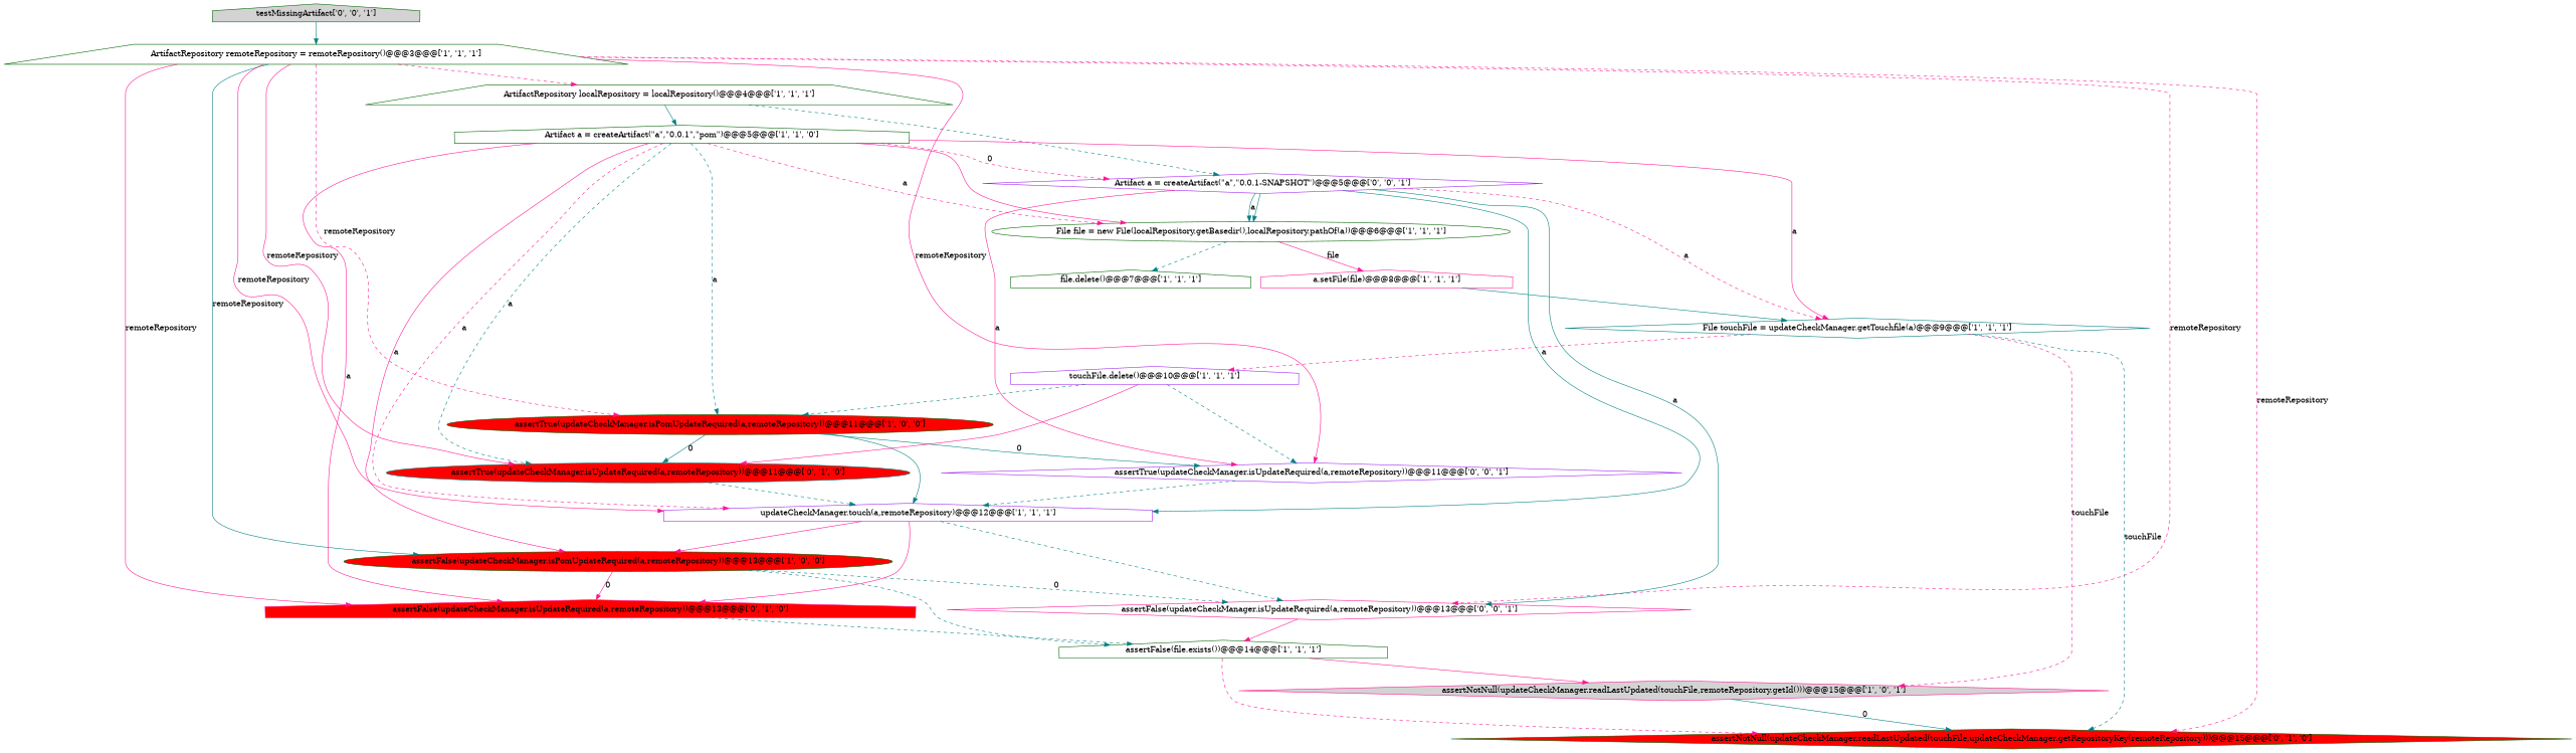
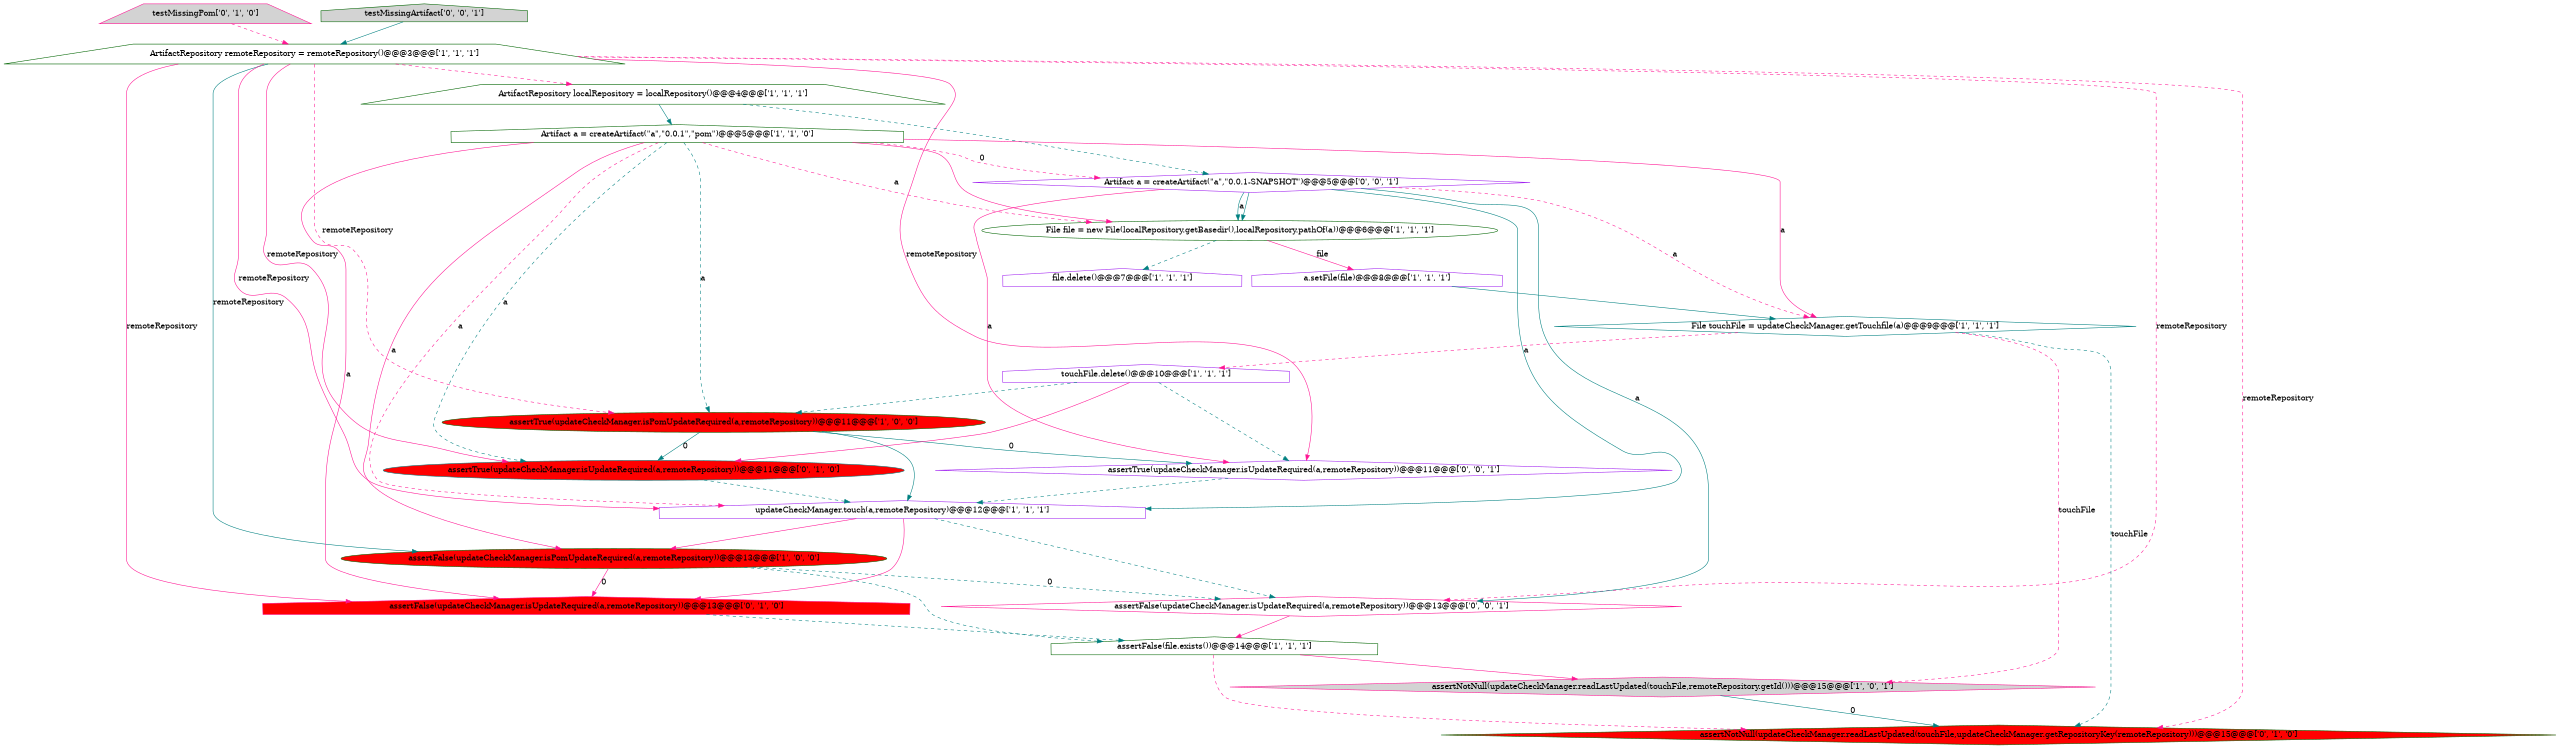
  digraph {
    node [color=darkgreen fillcolor=white shape=house style=filled]
    edge [color=deeppink style=solid]
    n1 [label="ArtifactRepository remoteRepository = remoteRepository()@@@3@@@['1', '1', '1']" shape=trapezium]
    n2 [color=deeppink fillcolor=red label="assertFalse(updateCheckManager.isUpdateRequired(a,remoteRepository))@@@13@@@['0', '1', '0']"]
    n3 [fillcolor=red label="assertFalse(updateCheckManager.isPomUpdateRequired(a,remoteRepository))@@@13@@@['1', '0', '0']" shape=ellipse]
    n4 [color=teal fillcolor=red label="assertTrue(updateCheckManager.isUpdateRequired(a,remoteRepository))@@@11@@@['0', '1', '0']" shape=ellipse]
    n5 [label="ArtifactRepository localRepository = localRepository()@@@4@@@['1', '1', '1']" shape=trapezium]
    n6 [color=purple label="assertTrue(updateCheckManager.isUpdateRequired(a,remoteRepository))@@@11@@@['0', '0', '1']" shape=diamond]
    n7 [fillcolor=red label="assertTrue(updateCheckManager.isPomUpdateRequired(a,remoteRepository))@@@11@@@['1', '0', '0']" shape=ellipse]
    n8 [fillcolor=red label="assertNotNull(updateCheckManager.readLastUpdated(touchFile,updateCheckManager.getRepositoryKey(remoteRepository)))@@@15@@@['0', '1', '0']" shape=diamond]
    n9 [color=deeppink label="assertFalse(updateCheckManager.isUpdateRequired(a,remoteRepository))@@@13@@@['0', '0', '1']" shape=diamond]
    n10 [color=purple label="updateCheckManager.touch(a,remoteRepository)@@@12@@@['1', '1', '1']"]
    n11 [label="assertFalse(file.exists())@@@14@@@['1', '1', '1']"]
    n12 [label="Artifact a = createArtifact(\"a\",\"0.0.1\",\"pom\")@@@5@@@['1', '1', '0']"]
    n13 [color=purple label="Artifact a = createArtifact(\"a\",\"0.0.1-SNAPSHOT\")@@@5@@@['0', '0', '1']" shape=diamond]
    n14 [label="File file = new File(localRepository.getBasedir(),localRepository.pathOf(a))@@@6@@@['1', '1', '1']" shape=ellipse]
    n15 [color=teal label="File touchFile = updateCheckManager.getTouchfile(a)@@@9@@@['1', '1', '1']" shape=diamond]
-   n16 [label="file.delete()@@@7@@@['1', '1', '1']"]
-   n17 [color=deeppink label="a.setFile(file)@@@8@@@['1', '1', '1']"]
+   n16 [color=purple label="file.delete()@@@7@@@['1', '1', '1']"]
+   n17 [color=purple label="a.setFile(file)@@@8@@@['1', '1', '1']"]
    n18 [color=deeppink fillcolor=lightgray label="assertNotNull(updateCheckManager.readLastUpdated(touchFile,remoteRepository.getId()))@@@15@@@['1', '0', '1']" shape=diamond]
    n19 [color=purple label="touchFile.delete()@@@10@@@['1', '1', '1']"]
+   n20 [color=deeppink fillcolor=lightgray label="testMissingPom['0', '1', '0']" shape=trapezium]
    n21 [fillcolor=lightgray label="testMissingArtifact['0', '0', '1']"]
    n1 -> n2 [label=remoteRepository]
    n1 -> n3 [color=teal label=remoteRepository]
    n1 -> n4 [label=remoteRepository]
    n1 -> n5 [style=dashed]
    n1 -> n6 [label=remoteRepository]
    n1 -> n7 [label=remoteRepository style=dashed]
    n1 -> n8 [label=remoteRepository style=dashed]
    n1 -> n9 [label=remoteRepository style=dashed]
    n1 -> n10 [label=remoteRepository]
    n2 -> n11 [color=teal style=dashed]
    n3 -> n2 [label=0]
    n3 -> n9 [color=teal label=0 style=dashed]
    n3 -> n11 [color=teal style=dashed]
    n4 -> n10 [color=teal style=dashed]
    n5 -> n12 [color=teal]
    n5 -> n13 [color=teal style=dashed]
    n6 -> n10 [color=teal style=dashed]
    n7 -> n4 [color=teal label=0]
    n7 -> n6 [color=teal label=0]
    n7 -> n10 [color=teal]
    n9 -> n11
    n10 -> n2
    n10 -> n3
    n10 -> n9 [color=teal style=dashed]
    n11 -> n8 [style=dashed]
    n11 -> n18
    n12 -> n2 [label=a]
    n12 -> n3 [label=a]
    n12 -> n4 [color=teal label=a style=dashed]
    n12 -> n7 [color=teal label=a style=dashed]
    n12 -> n10 [label=a style=dashed]
    n12 -> n13 [label=0 style=dashed]
    n12 -> n14
    n12 -> n14 [label=a style=dashed]
    n12 -> n15 [label=a]
    n13 -> n6 [label=a]
    n13 -> n9 [color=teal label=a]
    n13 -> n10 [color=teal label=a]
    n13 -> n14 [color=teal label=a]
    n13 -> n14 [color=teal]
    n13 -> n15 [label=a style=dashed]
    n14 -> n16 [color=teal style=dashed]
    n14 -> n17 [label=file]
    n15 -> n8 [color=teal label=touchFile style=dashed]
    n15 -> n18 [label=touchFile style=dashed]
    n15 -> n19 [style=dashed]
    n17 -> n15 [color=teal]
    n18 -> n8 [color=teal label=0]
    n19 -> n4
    n19 -> n6 [color=teal style=dashed]
    n19 -> n7 [color=teal style=dashed]
+   n20 -> n1 [style=dashed]
    n21 -> n1 [color=teal]
  }
